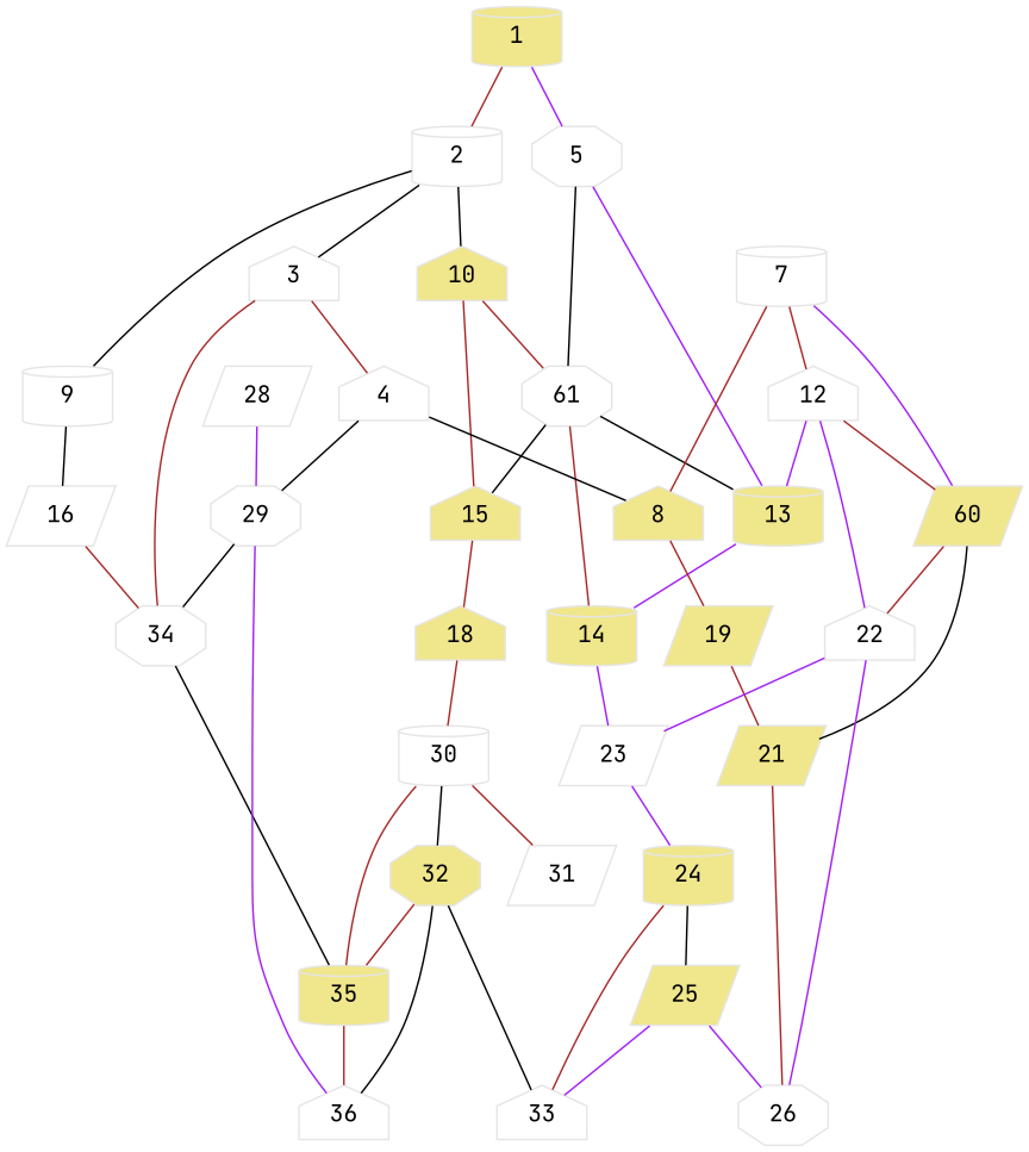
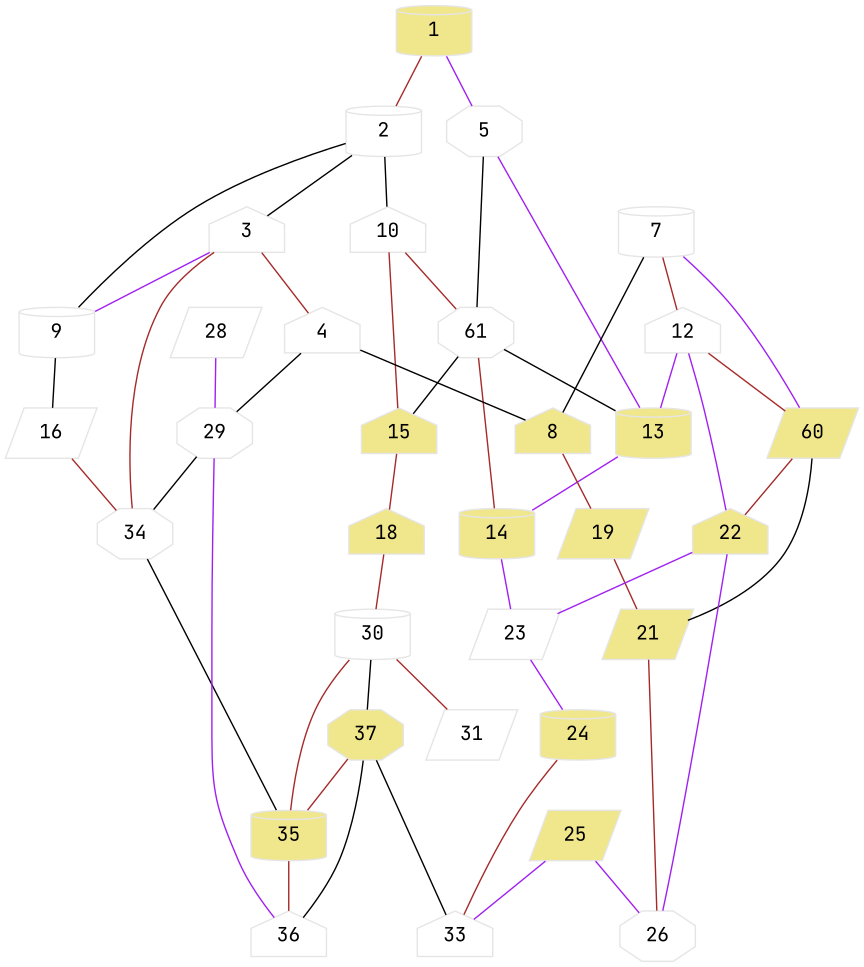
  graph {
    fontname="JetBrains Mono"
    node [color=gray90 fillcolor=white fontname="JetBrains Mono" shape=house style=filled]
    edge [color=brown fontname="JetBrains Mono" weight=1.0]
    1 [fillcolor=khaki shape=cylinder]
    2 [shape=cylinder]
    5 [shape=octagon]
    3
    9 [shape=cylinder]
-   10 [fillcolor=khaki]
+   10
    n7 [label=61 shape=octagon]
    13 [fillcolor=khaki shape=cylinder]
    4
    34 [shape=octagon]
    16 [shape=parallelogram]
    15 [fillcolor=khaki]
    8 [fillcolor=khaki]
    29 [shape=octagon]
    35 [fillcolor=khaki shape=cylinder]
    19 [fillcolor=khaki shape=parallelogram]
    36
    14 [fillcolor=khaki shape=cylinder]
    7 [shape=cylinder]
    12
    n21 [fillcolor=khaki label=60 shape=parallelogram]
-   22
+   22 [fillcolor=khaki]
    21 [fillcolor=khaki shape=parallelogram]
    18 [fillcolor=khaki]
    23 [shape=parallelogram]
    26 [shape=octagon]
    24 [fillcolor=khaki shape=cylinder]
    30 [shape=cylinder]
    31 [shape=parallelogram]
-   32 [fillcolor=khaki shape=octagon]
+   32 [fillcolor=khaki shape=octagon label=37]
    25 [fillcolor=khaki shape=parallelogram]
    33
    28 [shape=parallelogram]
    1 -- 2 [weight=2.0]
    1 -- 5 [color=purple weight=2.0]
    2 -- 3 [color=black]
    2 -- 9 [color=black]
    2 -- 10 [color=black weight=2.0]
    5 -- n7 [color=black]
    5 -- 13 [color=purple]
+   3 -- 9 [color=purple]
    3 -- 4
    3 -- 34
    9 -- 16 [color=black]
    10 -- n7
    10 -- 15
    n7 -- 13 [color=black]
    n7 -- 15 [color=black]
    n7 -- 14 [weight=2.0]
    13 -- 14 [color=purple]
    4 -- 8 [color=black weight=2.0]
    4 -- 29 [color=black]
    34 -- 35 [color=black weight=2.0]
    16 -- 34
    15 -- 18
    8 -- 19 [weight=2.0]
    29 -- 34 [color=black]
    29 -- 36 [color=purple]
    35 -- 36 [weight=2.0]
    19 -- 21
    14 -- 23 [color=purple weight=2.0]
-   7 -- 8 [weight=2.0]
+   7 -- 8 [color=black weight=2.0]
    7 -- 12
    7 -- n21 [color=purple]
    12 -- 13 [color=purple weight=2.0]
    12 -- n21
    12 -- 22 [color=purple]
    n21 -- 22
    n21 -- 21 [color=black]
    22 -- 23 [color=purple]
    22 -- 26 [color=purple]
    21 -- 26
    18 -- 30
    23 -- 24 [color=purple]
-   24 -- 25 [color=black]
    24 -- 33
    30 -- 35
    30 -- 31 [weight=2.0]
    30 -- 32 [color=black weight=2.0]
    32 -- 35
    32 -- 36 [color=black]
    32 -- 33 [color=black weight=2.0]
    25 -- 26 [color=purple]
    25 -- 33 [color=purple]
    28 -- 29 [color=purple]
  }
